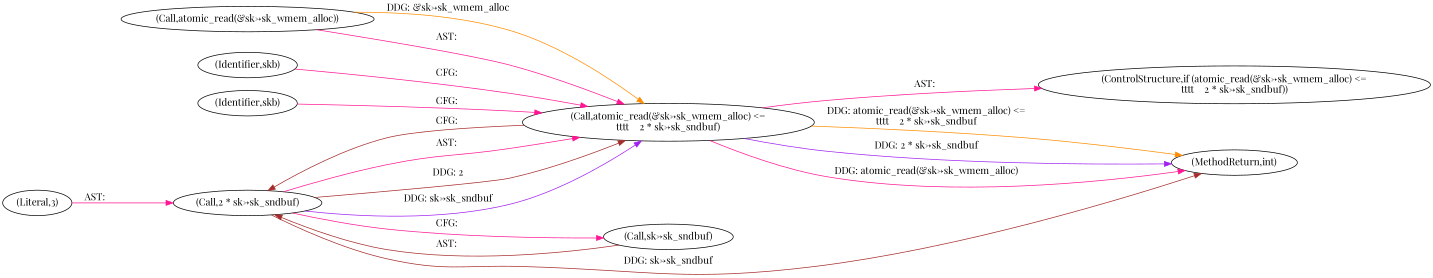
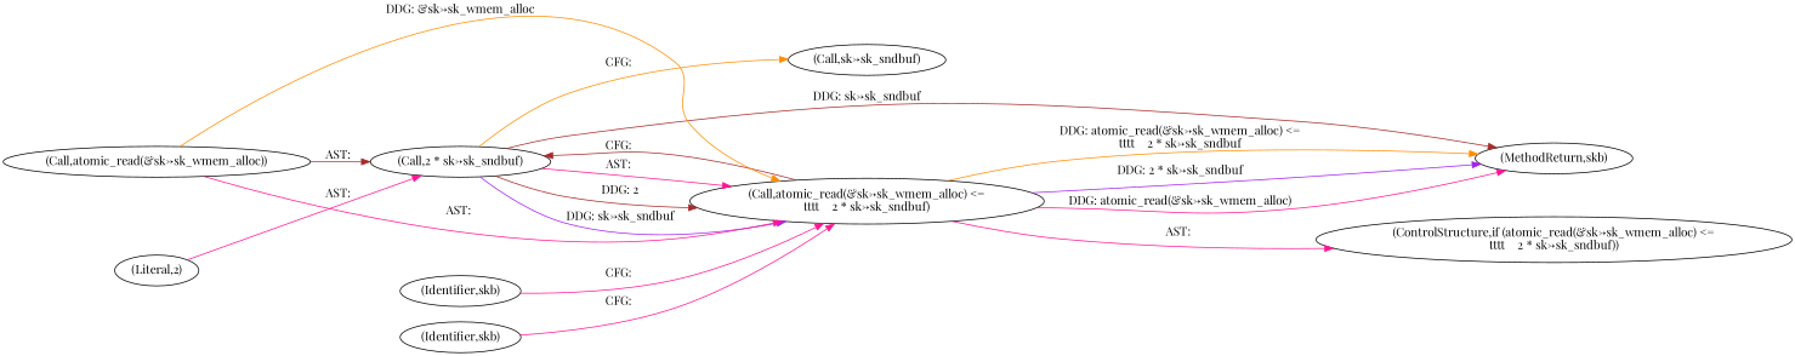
  digraph {
    fontname="Playfair Display"
    rankdir=LR
    node [fontname="Playfair Display"]
    edge [color=deeppink fontname="Playfair Display"]
    n1 [label="(Call,2 * sk->sk_sndbuf)"]
    n2 [label="(Call,atomic_read(&sk->sk_wmem_alloc) <=\n\t\t\t\t    2 * sk->sk_sndbuf)"]
    n3 [label="(Call,sk->sk_sndbuf)"]
-   n4 [label="(MethodReturn,int)"]
+   n4 [label="(MethodReturn,skb)"]
    n5 [label="(ControlStructure,if (atomic_read(&sk->sk_wmem_alloc) <=\n\t\t\t\t    2 * sk->sk_sndbuf))"]
    n6 [label="(Call,atomic_read(&sk->sk_wmem_alloc))"]
    n7 [label="(Identifier,skb)"]
-   n8 [label="(Literal,3)"]
+   n8 [label="(Literal,2)"]
    n9 [label="(Identifier,skb)"]
    n1 -> n2 [label="AST: "]
    n1 -> n2 [color=brown label="DDG: 2"]
    n1 -> n2 [color=purple label="DDG: sk->sk_sndbuf"]
-   n1 -> n3 [label="CFG: "]
+   n1 -> n3 [color=darkorange label="CFG: "]
    n1 -> n4 [color=brown label="DDG: sk->sk_sndbuf"]
    n2 -> n1 [color=brown label="CFG: "]
    n2 -> n4 [color=darkorange label="DDG: atomic_read(&sk->sk_wmem_alloc) <=\n\t\t\t\t    2 * sk->sk_sndbuf"]
    n2 -> n4 [color=purple label="DDG: 2 * sk->sk_sndbuf"]
    n2 -> n4 [label="DDG: atomic_read(&sk->sk_wmem_alloc)"]
    n2 -> n5 [label="AST: "]
-   n3 -> n1 [color=brown label="AST: "]
+   n6 -> n1 [color=brown label="AST: "]
    n6 -> n2 [label="AST: "]
    n6 -> n2 [color=darkorange label="DDG: &sk->sk_wmem_alloc"]
    n7 -> n2 [label="CFG: "]
    n8 -> n1 [label="AST: "]
    n9 -> n2 [label="CFG: "]
  }
